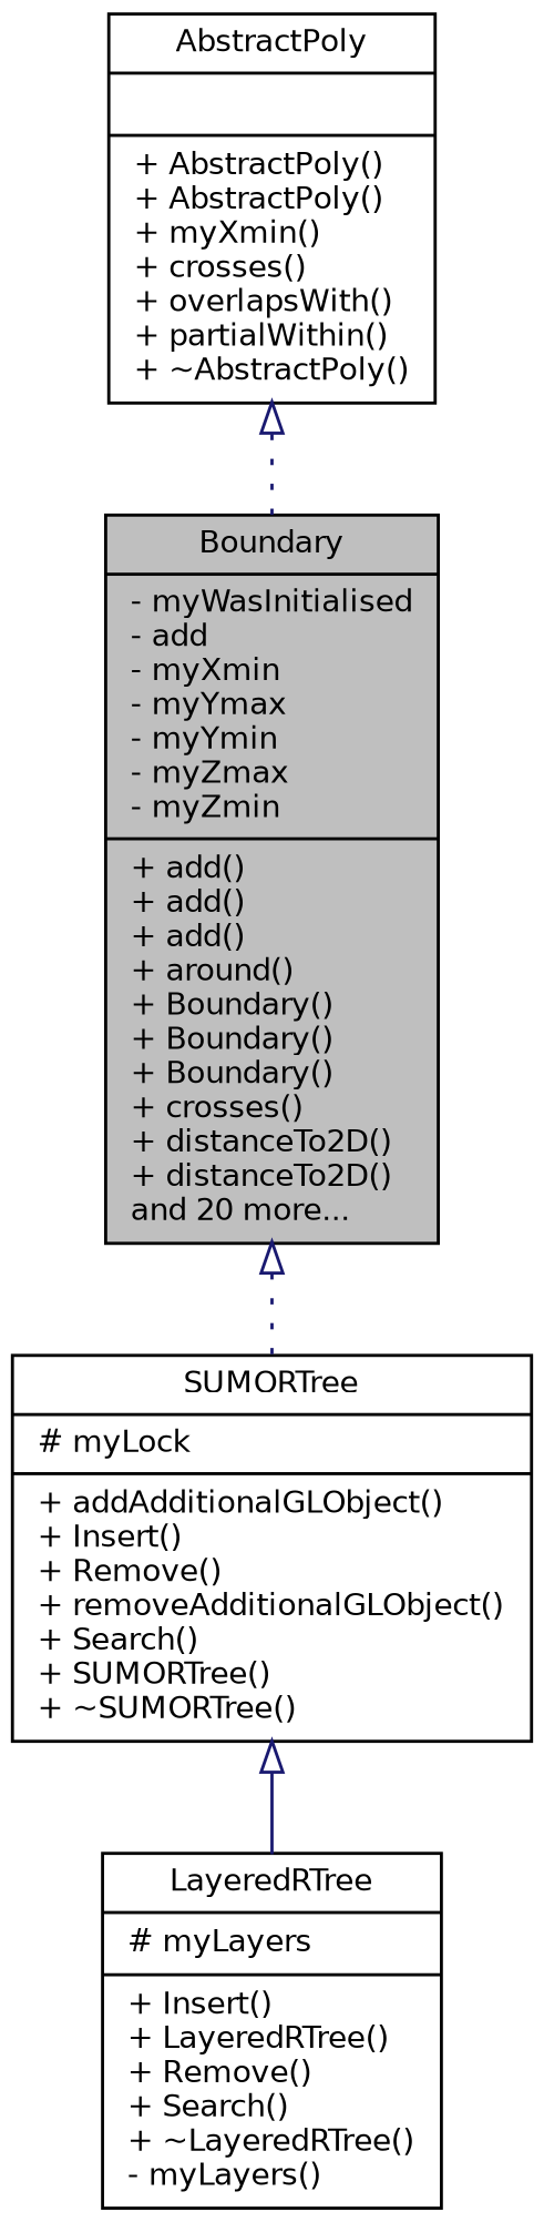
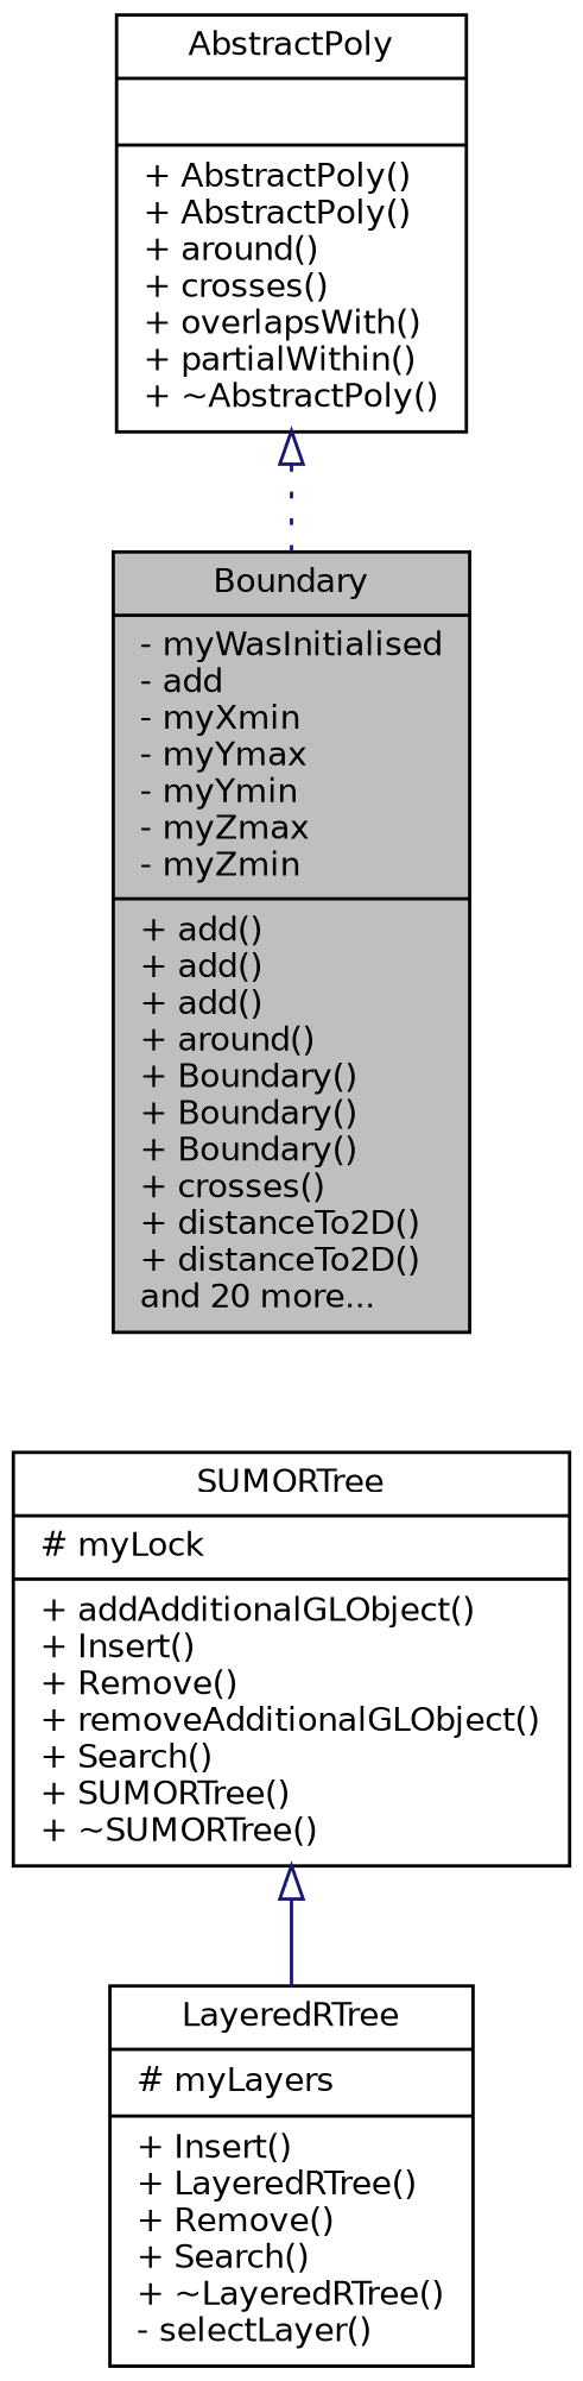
  digraph {
    node [color=black fillcolor=white fontname=Helvetica fontsize=10 shape=record style=filled]
    edge [arrowtail=onormal color=midnightblue dir=back fontname=Helvetica fontsize=10 labelfontname=Helvetica labelfontsize=10 style=dotted]
    n1 [fillcolor=grey75 fontcolor=black height=0.2 label="{Boundary\n|- myWasInitialised\l- add\l- myXmin\l- myYmax\l- myYmin\l- myZmax\l- myZmin\l|+ add()\l+ add()\l+ add()\l+ around()\l+ Boundary()\l+ Boundary()\l+ Boundary()\l+ crosses()\l+ distanceTo2D()\l+ distanceTo2D()\land 20 more...\l}" width=0.4]
    n2 [height=0.2 label="{SUMORTree\n|# myLock\l|+ addAdditionalGLObject()\l+ Insert()\l+ Remove()\l+ removeAdditionalGLObject()\l+ Search()\l+ SUMORTree()\l+ ~SUMORTree()\l}" width=0.4]
-   n3 [height=0.2 label="{LayeredRTree\n|# myLayers\l|+ Insert()\l+ LayeredRTree()\l+ Remove()\l+ Search()\l+ ~LayeredRTree()\l- myLayers()\l}" width=0.4]
-   n4 [height=0.2 label="{AbstractPoly\n||+ AbstractPoly()\l+ AbstractPoly()\l+ myXmin()\l+ crosses()\l+ overlapsWith()\l+ partialWithin()\l+ ~AbstractPoly()\l}" width=0.4]
-   n1 -> n2
+   n3 [height=0.2 label="{LayeredRTree\n|# myLayers\l|+ Insert()\l+ LayeredRTree()\l+ Remove()\l+ Search()\l+ ~LayeredRTree()\l- selectLayer()\l}" width=0.4]
+   n4 [height=0.2 label="{AbstractPoly\n||+ AbstractPoly()\l+ AbstractPoly()\l+ around()\l+ crosses()\l+ overlapsWith()\l+ partialWithin()\l+ ~AbstractPoly()\l}" width=0.4]
    n2 -> n3 [style=solid]
    n4 -> n1
  }
